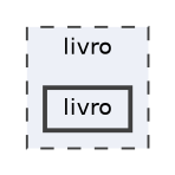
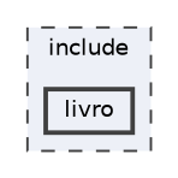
  digraph {
    compound=true
    n1 [color=grey25 fillcolor="#edf0f7" fontname=Helvetica fontsize=10 height=0.2 label=livro shape=box style="filled,bold" width=0.4]
    subgraph cluster_1 {
      bgcolor="#edf0f7"
      fontname=Helvetica
      fontsize=10
-     label=livro
+     label=include
      pencolor=grey25
      style="filled,dashed"
      n1
    }
  }
